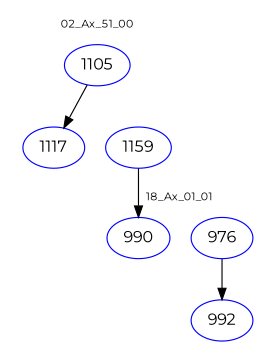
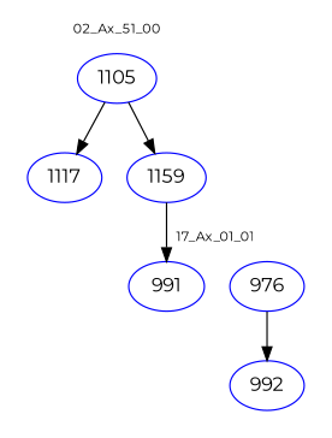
  digraph {
    fontname=Montserrat
    node [color=blue fontname=Montserrat]
    edge [color=black fontname=Montserrat]
    n1 [label=1105]
    n2 [label=1117]
    n3 [label=1159]
    n4 [label=976]
-   n5 [label=990]
+   n5 [label=991]
    n6 [label=992]
    subgraph cluster_1 {
      color=white
      fontsize=10
      label="02_Ax_51_00"
      n1
      n2
      n3
    }
    subgraph cluster_2 {
      color=white
      fontsize=10
-     label="18_Ax_01_01"
+     label="17_Ax_01_01"
      n4
      n5
      n6
    }
    n1 -> n2
+   n1 -> n3
    n3 -> n5
    n4 -> n6
  }
